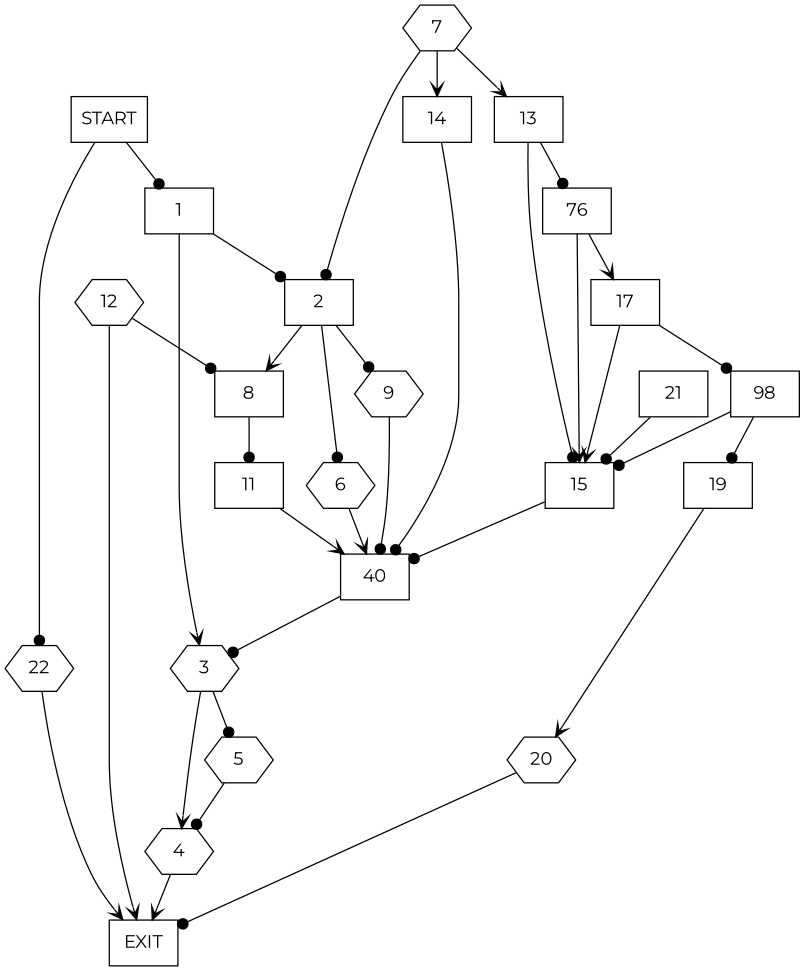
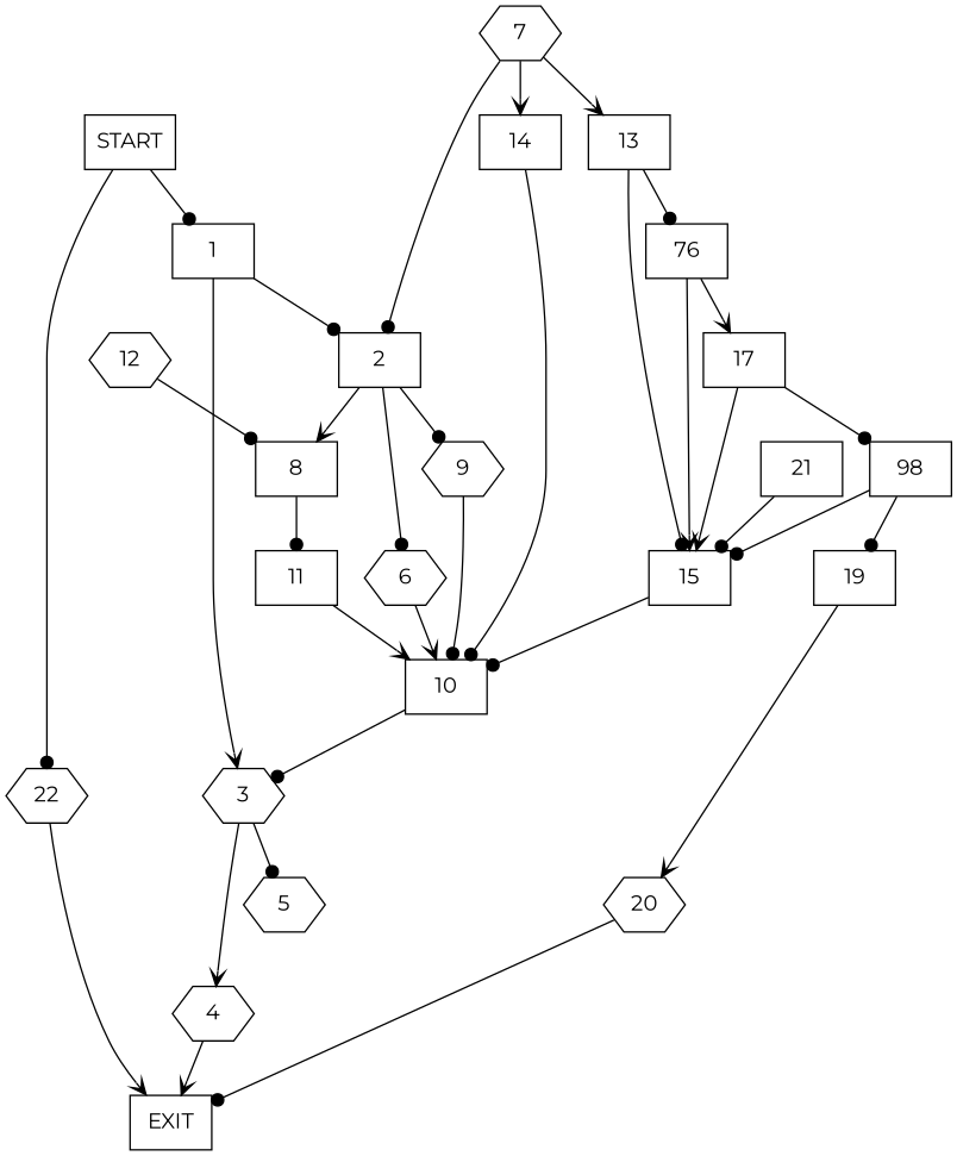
  digraph {
    fontname=Montserrat
    node [fontname=Montserrat shape=box]
    edge [arrowhead=dot fontname=Montserrat]
    n1 [label=START]
    1
    22 [shape=hexagon]
    2
    3 [shape=hexagon]
    n6 [label=EXIT]
    6 [shape=hexagon]
    8
    9 [shape=hexagon]
    4 [shape=hexagon]
    5 [shape=hexagon]
-   10 [label=40]
+   10
    7 [shape=hexagon]
    13
    14
    11
    15
    n18 [label=76]
    12 [shape=hexagon]
    17
    n21 [label=98]
    19
    20 [shape=hexagon]
    21
    n1 -> 1
    n1 -> 22
    1 -> 2
    1 -> 3 [arrowhead=vee]
    22 -> n6 [arrowhead=vee]
    2 -> 6
    2 -> 8 [arrowhead=vee]
    2 -> 9
    3 -> 4 [arrowhead=vee]
    3 -> 5
    6 -> 10 [arrowhead=vee]
    8 -> 11
    9 -> 10
    4 -> n6 [arrowhead=vee]
-   5 -> 4
    10 -> 3
    7 -> 2
    7 -> 13 [arrowhead=vee]
    7 -> 14 [arrowhead=vee]
    13 -> 15
    13 -> n18
    14 -> 10
    11 -> 10 [arrowhead=vee]
    15 -> 10
    n18 -> 15 [arrowhead=vee]
    n18 -> 17 [arrowhead=vee]
-   12 -> n6 [arrowhead=vee]
    12 -> 8
    17 -> 15 [arrowhead=vee]
    17 -> n21
    n21 -> 15
    n21 -> 19
    19 -> 20 [arrowhead=vee]
    20 -> n6
    21 -> 15
  }
